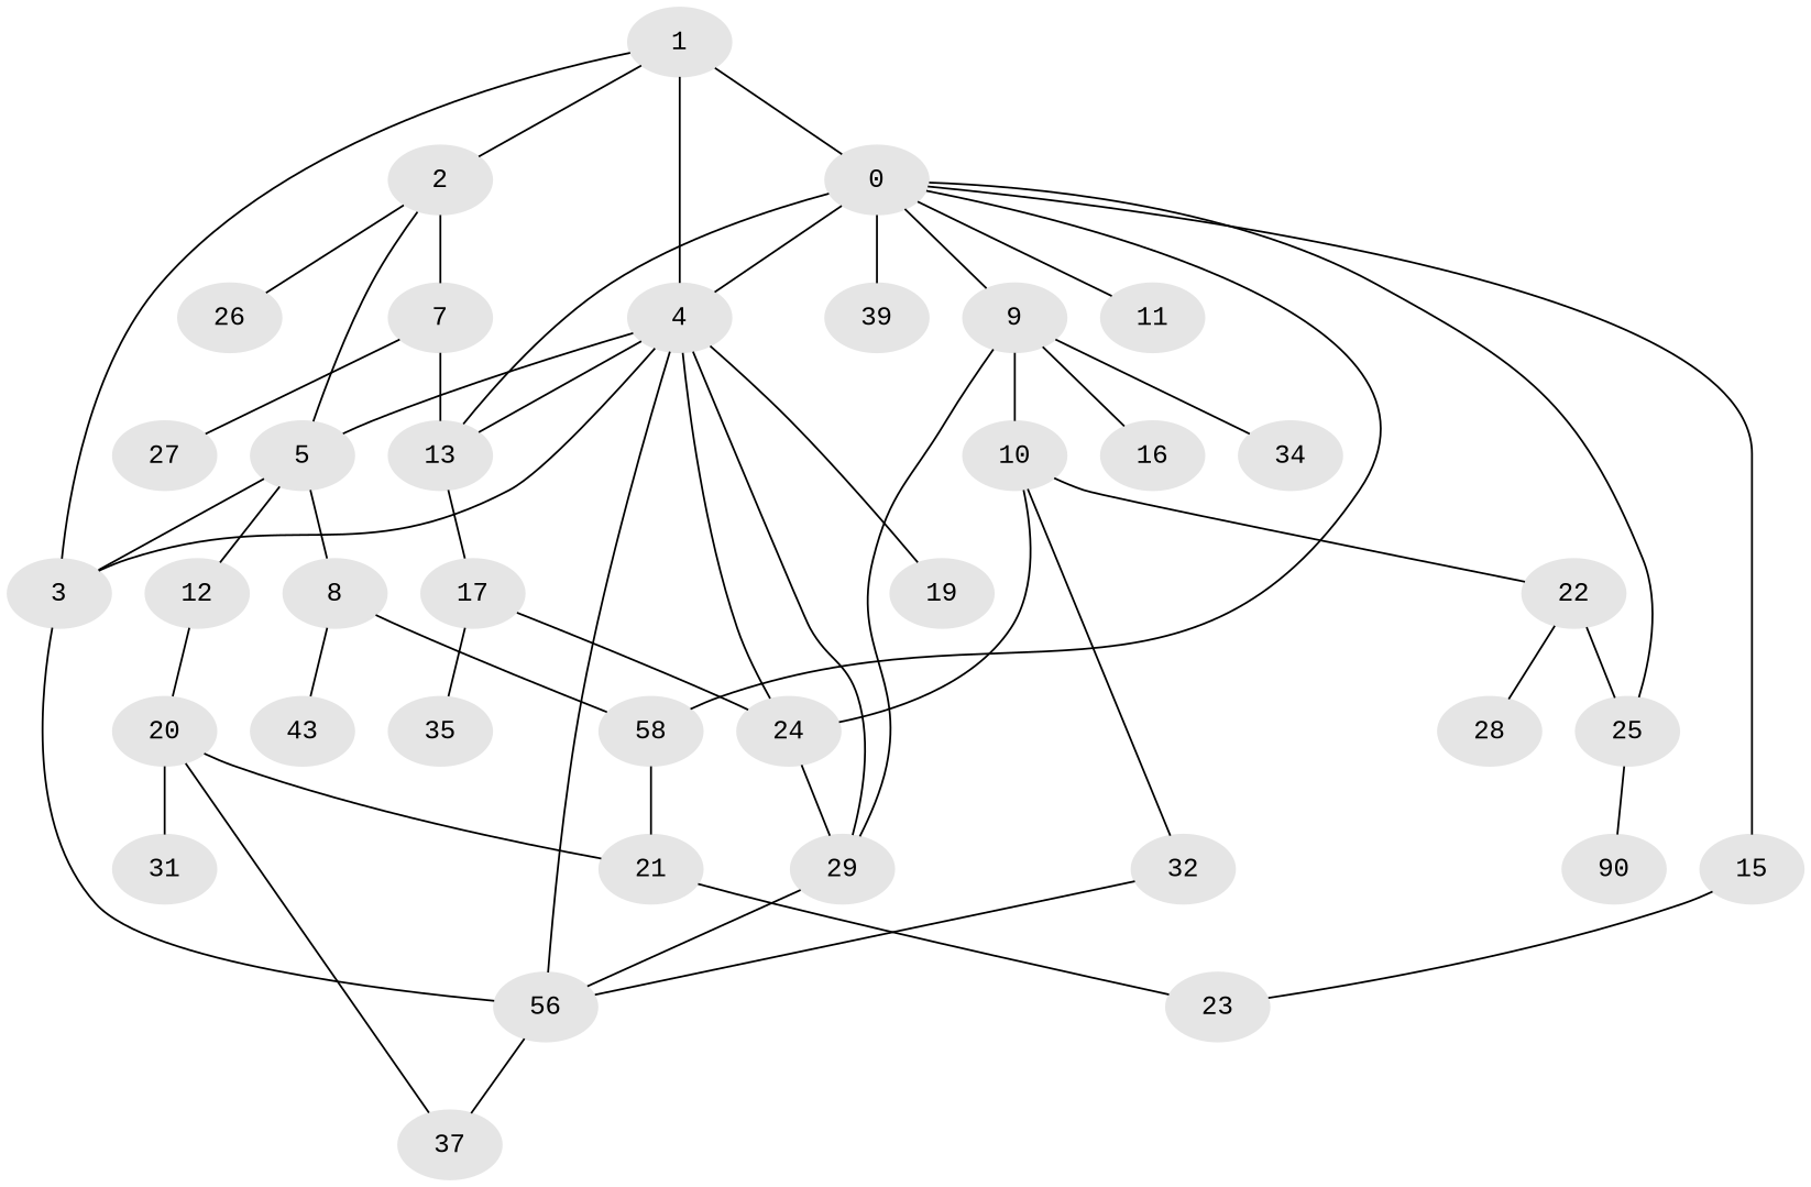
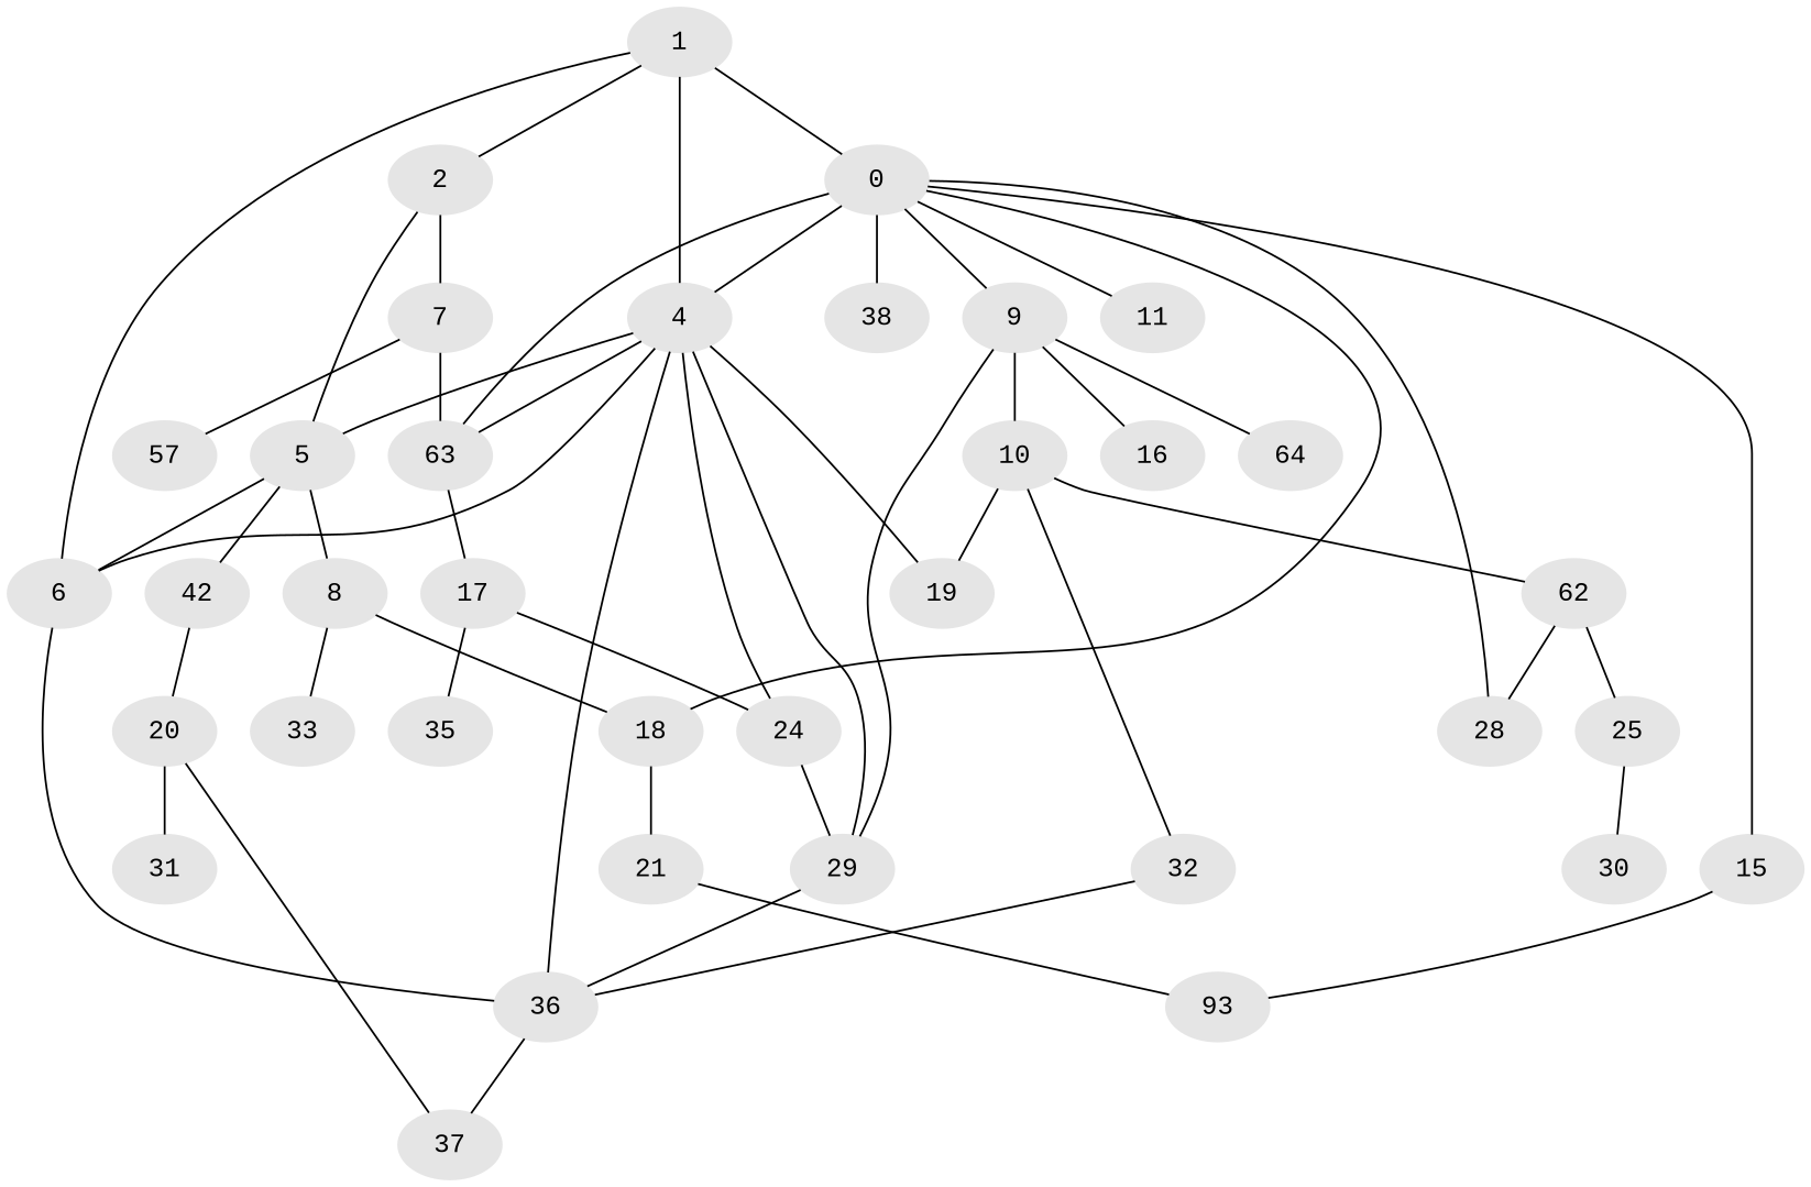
  graph {
    fontname="Liberation Mono"
    node [color=gray90 fontname="Liberation Mono" style=filled]
    edge [fontname="Liberation Mono" weight=1.0]
    1
    2
    n3 [label=0]
    4
-   6 [label=3]
+   6
    5
    7
-   26
    9
    11
-   13
+   13 [label=63]
    15
-   18 [label=58]
+   18
    28
-   38 [label=39]
+   38
    19
    24
    29
-   36 [label=56]
+   36
    8
-   12
-   27
+   12 [label=42]
+   27 [label=57]
    10
    16
-   34
+   34 [label=64]
    17
-   23
+   23 [label=93]
    21
    37
-   33 [label=43]
+   33
    20
-   22
+   22 [label=62]
    32
    25
    31
    35
-   30 [label=90]
+   30
    1 -- 2 [weight=2.0]
    1 -- n3 [weight=3.0]
    1 -- 4
    1 -- 6
    2 -- 5
    2 -- 7
-   2 -- 26
    n3 -- 4
    n3 -- 9
    n3 -- 11
    n3 -- 13
    n3 -- 15
    n3 -- 18
-   n3 -- 25
+   n3 -- 28
    n3 -- 38 [weight=2.0]
    4 -- 6
    4 -- 5
    4 -- 13
    4 -- 19
    4 -- 24
    4 -- 29
    4 -- 36
    6 -- 36
    5 -- 6
    5 -- 8
    5 -- 12
    7 -- 13
    7 -- 27
    9 -- 29
    9 -- 10
    9 -- 16
    9 -- 34
    13 -- 17
    15 -- 23
    18 -- 21
    24 -- 29
    29 -- 36
    36 -- 37
    8 -- 18
    8 -- 33
    12 -- 20
-   10 -- 24
+   10 -- 19
    10 -- 22
    10 -- 32
    17 -- 24
    17 -- 35
    21 -- 23
-   20 -- 21
    20 -- 37
    20 -- 31
    22 -- 28
    22 -- 25
    32 -- 36
    25 -- 30
  }
